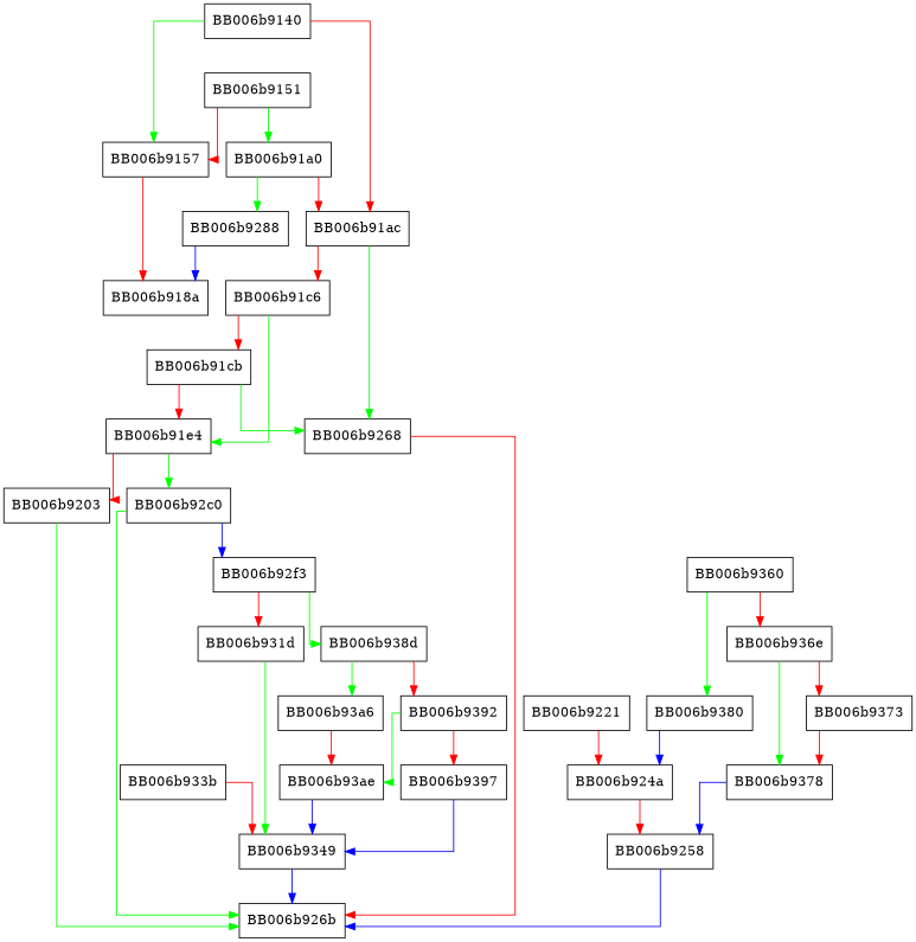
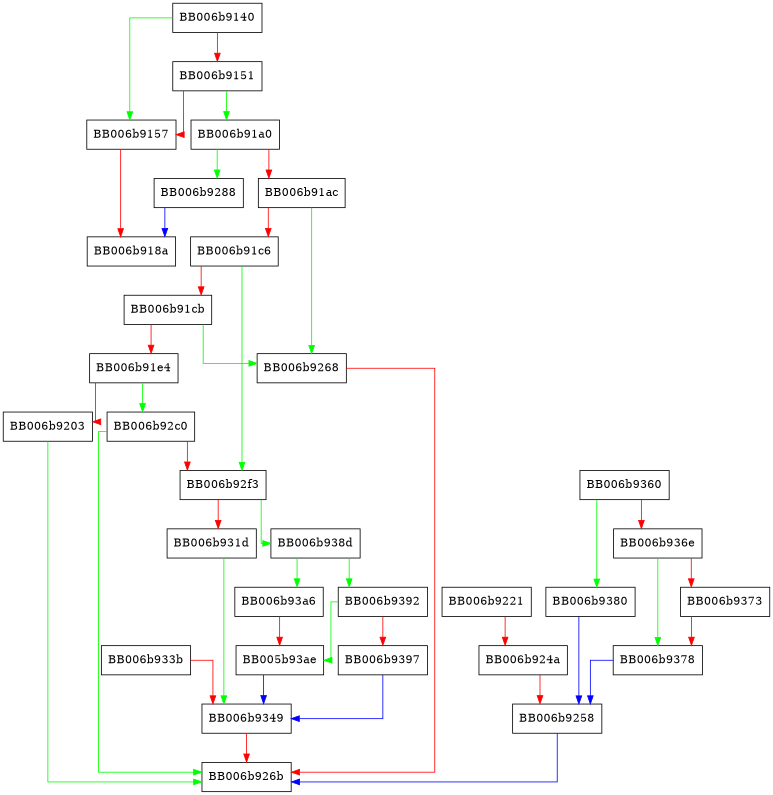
  digraph {
    splines=ortho
    node [shape=box]
    edge [color=red]
    BB006b9140
    BB006b9157
    BB006b9151
    BB006b918a
    BB006b91a0
    BB006b9288
    BB006b91ac
    BB006b9268
    BB006b91c6
    BB006b926b
    BB006b91e4
    BB006b91cb
    BB006b92c0
    BB006b9203
    BB006b92f3
    BB006b938d
    BB006b931d
    BB006b9221
    BB006b924a
    BB006b9360
    BB006b9380
    BB006b936e
    BB006b9258
    BB006b9378
    BB006b9373
    BB006b93a6
    BB006b9392
    BB006b9349
-   BB006b93ae
+   BB006b93ae [label=BB005b93ae]
    BB006b9397
    BB006b933b
    BB006b9140 -> BB006b9157 [color=green]
-   BB006b9140 -> BB006b91ac
+   BB006b9140 -> BB006b9151
    BB006b9157 -> BB006b918a
    BB006b9151 -> BB006b9157
    BB006b9151 -> BB006b91a0 [color=green]
    BB006b91a0 -> BB006b9288 [color=green]
    BB006b91a0 -> BB006b91ac
    BB006b9288 -> BB006b918a [color=blue]
    BB006b91ac -> BB006b9268 [color=green]
    BB006b91ac -> BB006b91c6
    BB006b9268 -> BB006b926b
-   BB006b91c6 -> BB006b91e4 [color=green]
+   BB006b91c6 -> BB006b92f3 [color=green]
    BB006b91c6 -> BB006b91cb
    BB006b91e4 -> BB006b92c0 [color=green]
    BB006b91e4 -> BB006b9203
    BB006b91cb -> BB006b9268 [color=green]
    BB006b91cb -> BB006b91e4
    BB006b92c0 -> BB006b926b [color=green]
-   BB006b92c0 -> BB006b92f3 [color=blue]
+   BB006b92c0 -> BB006b92f3
    BB006b9203 -> BB006b926b [color=green]
    BB006b92f3 -> BB006b938d [color=green]
    BB006b92f3 -> BB006b931d
    BB006b938d -> BB006b93a6 [color=green]
-   BB006b938d -> BB006b9392
+   BB006b938d -> BB006b9392 [color=green]
    BB006b931d -> BB006b9349 [color=green]
    BB006b9221 -> BB006b924a
    BB006b924a -> BB006b9258
    BB006b9360 -> BB006b9380 [color=green]
    BB006b9360 -> BB006b936e
-   BB006b9380 -> BB006b924a [color=blue]
+   BB006b9380 -> BB006b9258 [color=blue]
    BB006b936e -> BB006b9378 [color=green]
    BB006b936e -> BB006b9373
    BB006b9258 -> BB006b926b [color=blue]
    BB006b9378 -> BB006b9258 [color=blue]
    BB006b9373 -> BB006b9378
    BB006b93a6 -> BB006b93ae
    BB006b9392 -> BB006b93ae [color=green]
    BB006b9392 -> BB006b9397
-   BB006b9349 -> BB006b926b [color=blue]
+   BB006b9349 -> BB006b926b
    BB006b93ae -> BB006b9349 [color=blue]
    BB006b9397 -> BB006b9349 [color=blue]
    BB006b933b -> BB006b9349
  }
